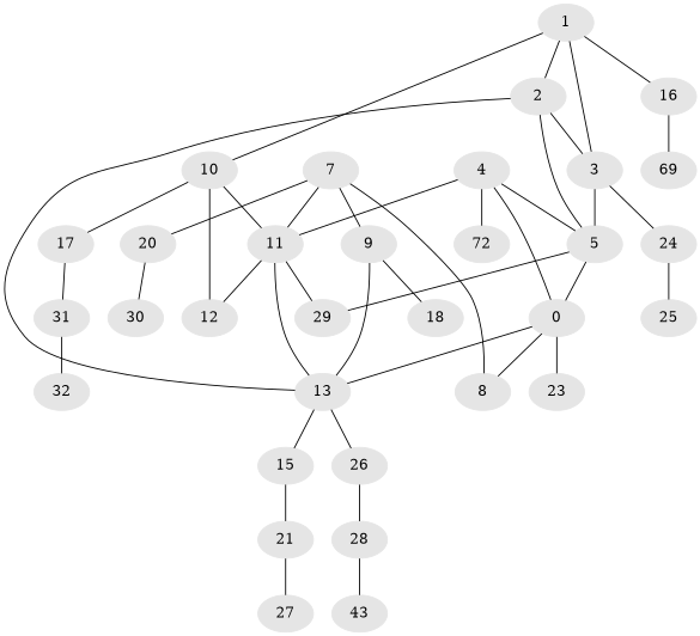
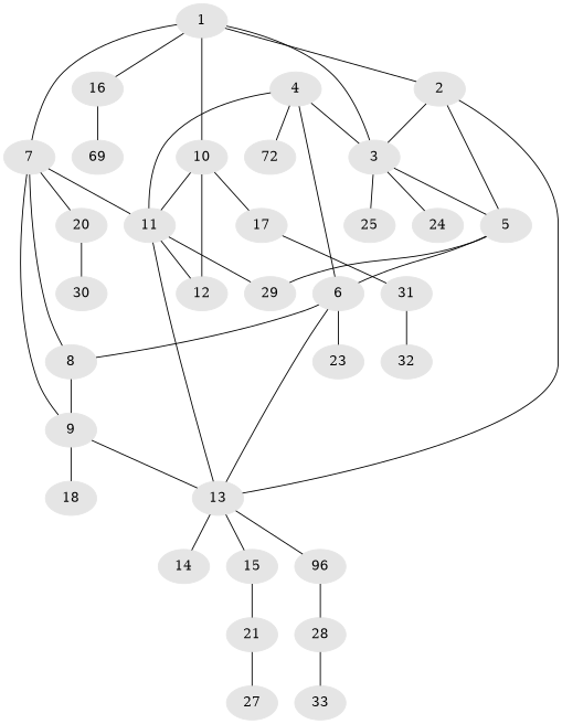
  graph {
    node [color=gray90 style=filled]
    edge [weight=1.0]
    1
    2
    3
    7
    10
    16
    5
    13
    24
    25
    11
    8
    9
    20
    12
    17
    n17 [label=69]
-   6 [label=0]
+   6
    29
+   14
    15
-   26
+   26 [label=96]
    4
    n24 [label=72]
    23
    18
    30
    31
    21
    28
    27
    32
-   33 [label=43]
+   33
    1 -- 2
    1 -- 3
+   1 -- 7
    1 -- 10
    1 -- 16
    2 -- 3
    2 -- 5
    2 -- 13
    3 -- 5
    3 -- 24
-   24 -- 25 [weight=2.0]
+   3 -- 25 [weight=2.0]
    7 -- 11
    7 -- 8
    7 -- 9
    7 -- 20
    10 -- 11
    10 -- 12 [weight=5.0]
    10 -- 17
    16 -- n17 [weight=3.0]
    5 -- 6
    5 -- 29
+   13 -- 14 [weight=2.0]
    13 -- 15
    13 -- 26
    11 -- 13
    11 -- 12
    11 -- 29
+   8 -- 9 [weight=2.0]
    9 -- 13
    9 -- 18
    20 -- 30
    17 -- 31
    6 -- 13
    6 -- 8
    6 -- 23 [weight=3.0]
    15 -- 21
    26 -- 28
-   4 -- 5
+   4 -- 3
    4 -- 11
    4 -- 6
    4 -- n24
    31 -- 32
    21 -- 27
    28 -- 33
  }
